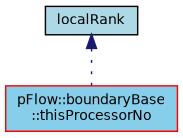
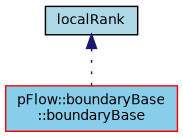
  digraph {
    rankdir=TB
    node [fontname=Helvetica fontsize=10 shape=record style=filled]
    n1 [color=black fillcolor=lightblue fontcolor=black height=0.2 label=localRank width=0.4]
-   n2 [color=red fillcolor=skyblue height=0.2 label="pFlow::boundaryBase\l::thisProcessorNo" width=0.4]
+   n2 [color=red fillcolor=skyblue height=0.2 label="pFlow::boundaryBase\l::boundaryBase" width=0.4]
    n1 -> n2 [color=midnightblue dir=back fontname=Helvetica fontsize=10 labelfontname=Helvetica labelfontsize=10 style=dotted]
  }
